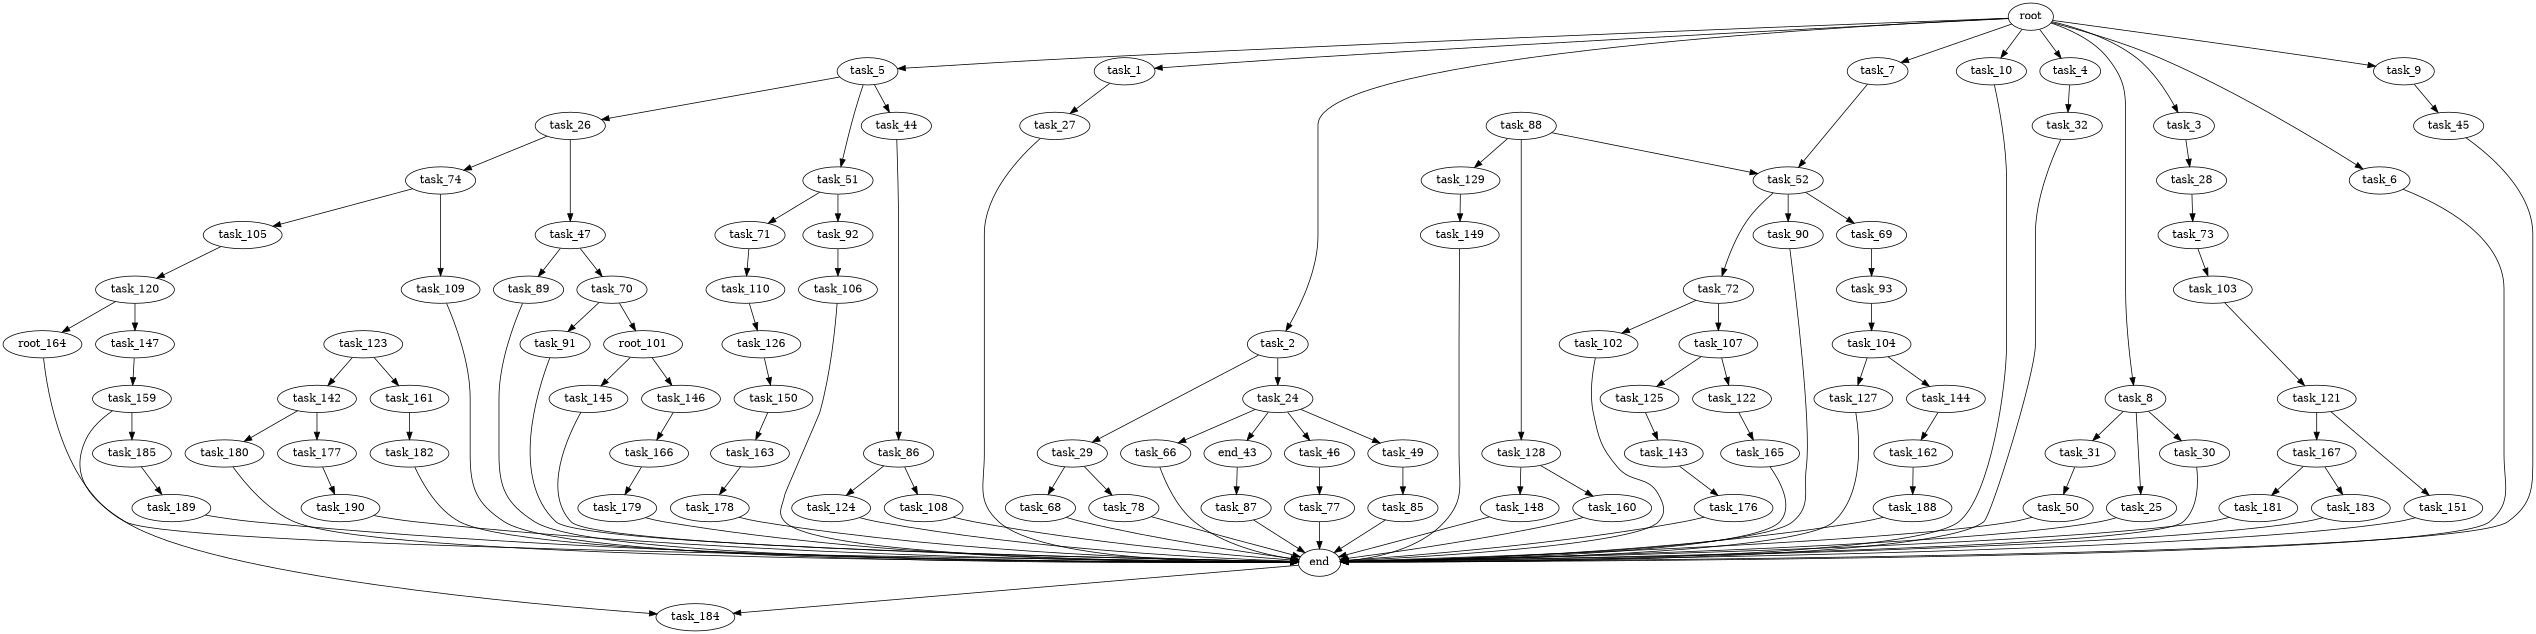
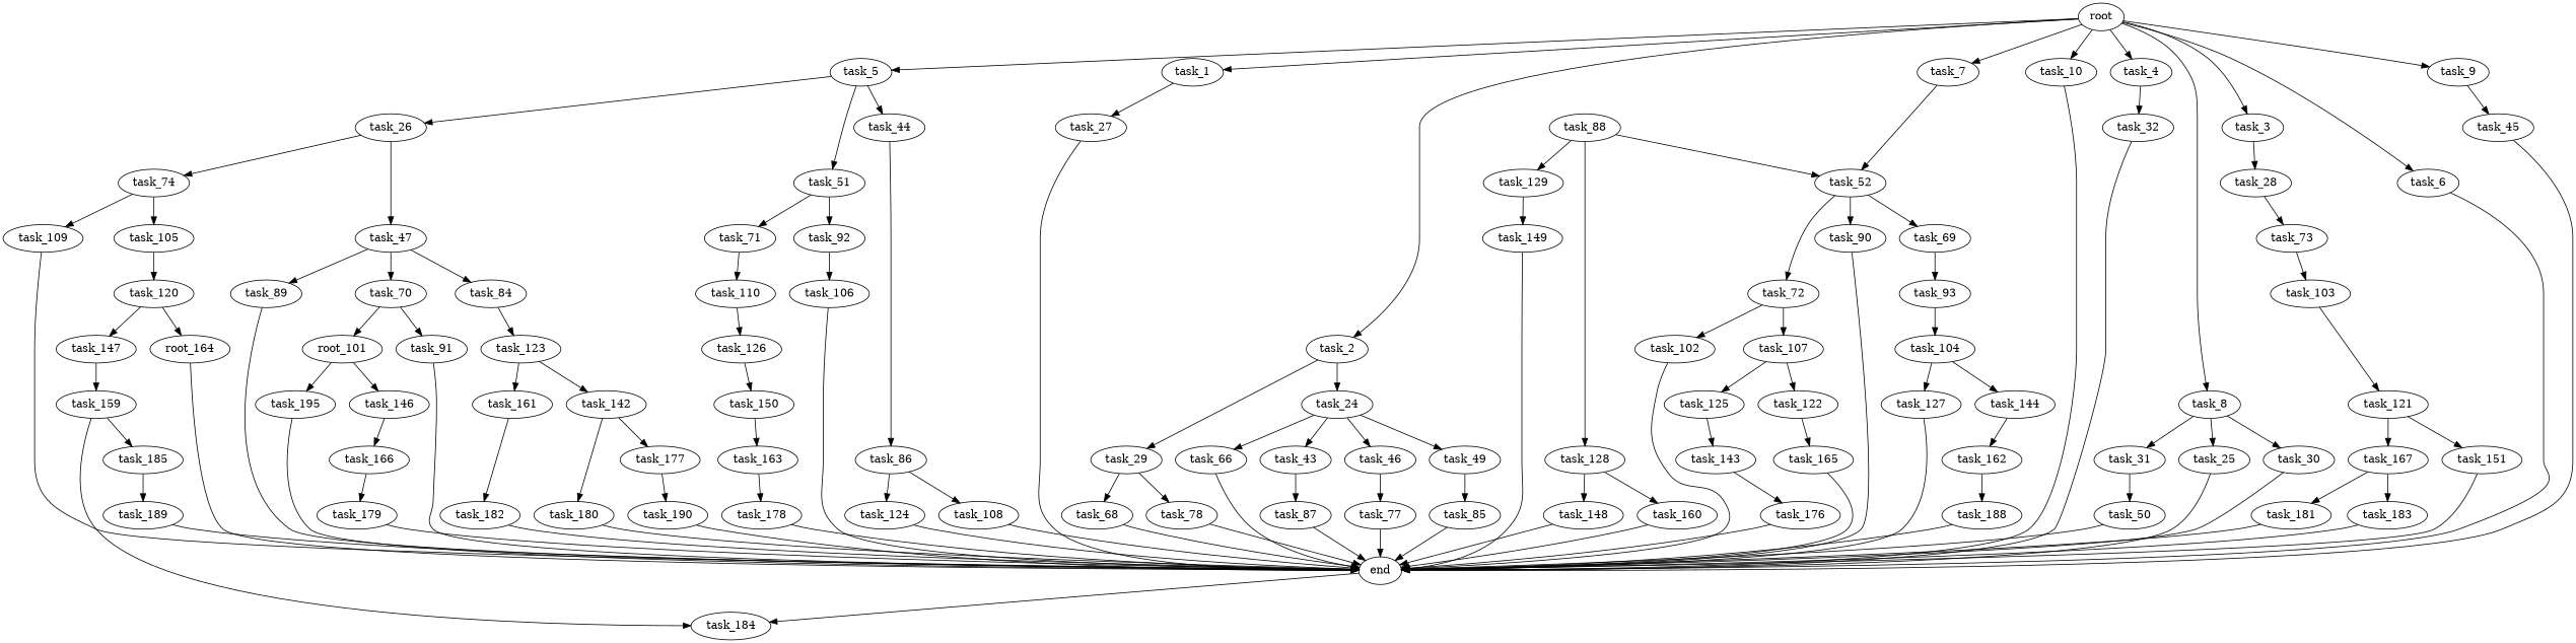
  digraph {
    task_6
    end
    task_184
    task_91
    task_45
+   task_84
    task_123
    task_142
    task_161
    task_177
    task_180
    task_182
    task_44
    task_86
    task_108
    task_124
    task_26
    task_74
    task_47
    task_109
    task_105
    task_70
    task_89
    task_1
    task_27
    task_150
    task_163
    task_178
    task_159
    task_185
    task_189
    task_68
    task_190
    task_149
    task_72
    task_107
    task_102
    task_122
    task_125
    root
    task_4
    task_3
    task_8
    task_5
    task_7
    task_9
    task_2
    task_10
    task_32
    task_28
    task_25
    task_31
    task_30
    task_51
    task_52
    task_24
    task_29
    task_176
    task_179
    task_144
    task_162
    task_188
    task_148
    task_120
    task_73
    task_147
    task_93
    task_104
    task_127
    task_85
    n71 [label=root_101]
-   task_145
+   task_145 [label=task_195]
    task_146
    task_166
    task_50
    n76 [label=root_164]
    task_92
    task_71
    task_165
    task_143
    task_49
    task_66
-   task_43 [label=end_43]
+   task_43
    task_46
    task_87
    n86 [label=task_77]
    task_128
    task_160
    task_106
    task_88
    task_129
    task_167
    task_183
    task_181
    task_69
    task_90
    task_151
    task_126
    task_110
    task_103
    task_121
    n102 [label=task_78]
    task_6 -> end
    end -> task_184
    task_91 -> end
    task_45 -> end
+   task_84 -> task_123
    task_123 -> task_142
    task_123 -> task_161
    task_142 -> task_177
    task_142 -> task_180
    task_161 -> task_182
    task_177 -> task_190
    task_180 -> end
    task_182 -> end
    task_44 -> task_86
    task_86 -> task_108
    task_86 -> task_124
    task_108 -> end
    task_124 -> end
    task_26 -> task_74
    task_26 -> task_47
    task_74 -> task_109
    task_74 -> task_105
+   task_47 -> task_84
    task_47 -> task_70
    task_47 -> task_89
    task_109 -> end
    task_105 -> task_120
    task_70 -> task_91
    task_70 -> n71
    task_89 -> end
    task_1 -> task_27
    task_27 -> end
    task_150 -> task_163
    task_163 -> task_178
    task_178 -> end
    task_159 -> task_184
    task_159 -> task_185
    task_185 -> task_189
    task_189 -> end
    task_68 -> end
    task_190 -> end
    task_149 -> end
    task_72 -> task_107
    task_72 -> task_102
    task_107 -> task_122
    task_107 -> task_125
    task_102 -> end
    task_122 -> task_165
    task_125 -> task_143
    root -> task_6
    root -> task_1
    root -> task_4
    root -> task_3
    root -> task_8
    root -> task_5
    root -> task_7
    root -> task_9
    root -> task_2
    root -> task_10
    task_4 -> task_32
    task_3 -> task_28
    task_8 -> task_25
    task_8 -> task_31
    task_8 -> task_30
    task_5 -> task_44
    task_5 -> task_26
    task_5 -> task_51
    task_7 -> task_52
    task_9 -> task_45
    task_2 -> task_24
    task_2 -> task_29
    task_10 -> end
    task_32 -> end
    task_28 -> task_73
    task_25 -> end
    task_31 -> task_50
    task_30 -> end
    task_51 -> task_92
    task_51 -> task_71
    task_52 -> task_72
    task_52 -> task_69
    task_52 -> task_90
    task_24 -> task_49
    task_24 -> task_66
    task_24 -> task_43
    task_24 -> task_46
    task_29 -> task_68
    task_29 -> n102
    task_176 -> end
    task_179 -> end
    task_144 -> task_162
    task_162 -> task_188
    task_188 -> end
    task_148 -> end
    task_120 -> task_147
    task_120 -> n76
    task_73 -> task_103
    task_147 -> task_159
    task_93 -> task_104
    task_104 -> task_144
    task_104 -> task_127
    task_127 -> end
    task_85 -> end
    n71 -> task_145
    n71 -> task_146
    task_145 -> end
    task_146 -> task_166
    task_166 -> task_179
    task_50 -> end
    n76 -> end
    task_92 -> task_106
    task_71 -> task_110
    task_165 -> end
    task_143 -> task_176
    task_49 -> task_85
    task_66 -> end
    task_43 -> task_87
    task_46 -> n86
    task_87 -> end
    n86 -> end
    task_128 -> task_148
    task_128 -> task_160
    task_160 -> end
    task_106 -> end
    task_88 -> task_52
    task_88 -> task_128
    task_88 -> task_129
    task_129 -> task_149
    task_167 -> task_183
    task_167 -> task_181
    task_183 -> end
    task_181 -> end
    task_69 -> task_93
    task_90 -> end
    task_151 -> end
    task_126 -> task_150
    task_110 -> task_126
    task_103 -> task_121
    task_121 -> task_167
    task_121 -> task_151
    n102 -> end
  }
